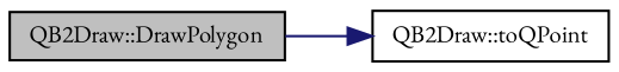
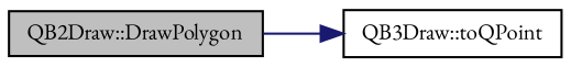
  digraph {
    rankdir=LR
    fontname="EB Garamond"
    node [color=black fontname="EB Garamond" fontsize=10 shape=record style=filled]
    n1 [fillcolor=grey75 fontcolor=black height=0.2 label="QB2Draw::DrawPolygon" width=0.4]
-   n2 [fillcolor=white height=0.2 label="QB2Draw::toQPoint" width=0.4]
+   n2 [fillcolor=white height=0.2 label="QB3Draw::toQPoint" width=0.4]
    n1 -> n2 [color=midnightblue fontname="EB Garamond" fontsize=10 labelfontname=Helvetica labelfontsize=10 style=solid]
  }
